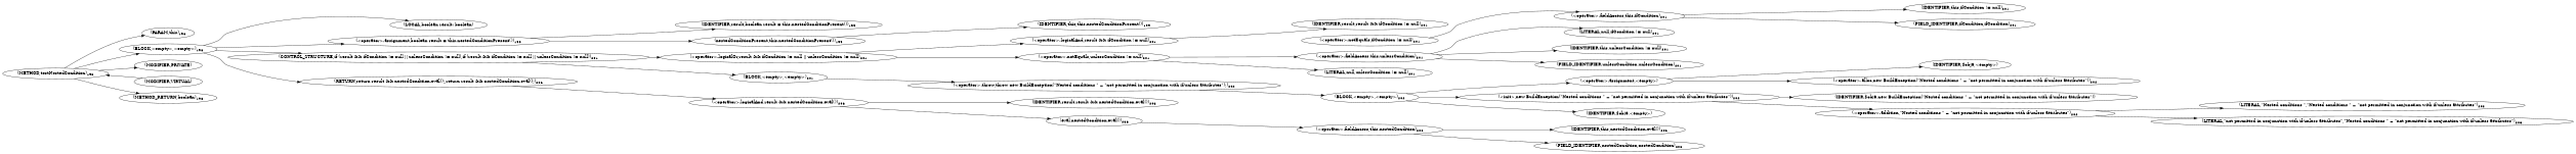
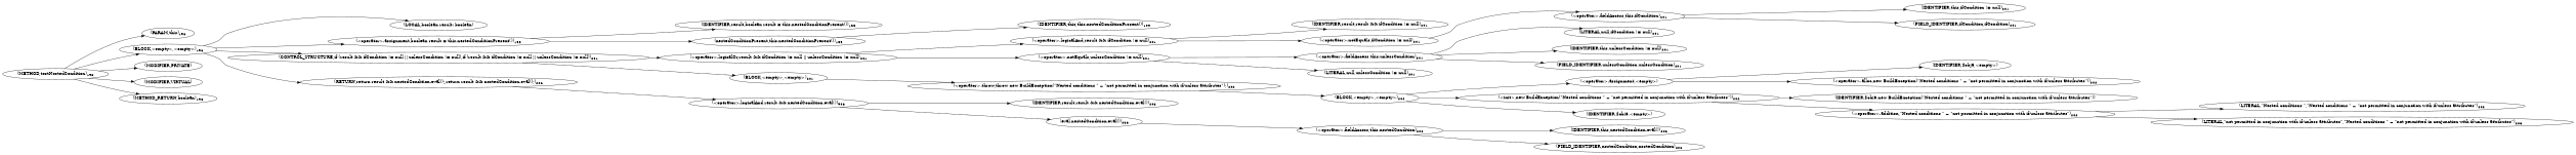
  digraph {
    rankdir=LR
    n1 [label=<(METHOD,testNestedCondition)<SUB>198</SUB>>]
    n2 [label=<(PARAM,this)<SUB>198</SUB>>]
    n3 [label=<(BLOCK,&lt;empty&gt;,&lt;empty&gt;)<SUB>198</SUB>>]
    n4 [label=<(MODIFIER,PRIVATE)>]
    n5 [label=<(MODIFIER,VIRTUAL)>]
    n6 [label=<(METHOD_RETURN,boolean)<SUB>198</SUB>>]
    n7 [label=<(LOCAL,boolean result: boolean)>]
    n8 [label=<(&lt;operator&gt;.assignment,boolean result = this.nestedConditionPresent())<SUB>199</SUB>>]
    n9 [label=<(CONTROL_STRUCTURE,if (result &amp;&amp; ifCondition != null || unlessCondition != null),if (result &amp;&amp; ifCondition != null || unlessCondition != null))<SUB>201</SUB>>]
    n10 [label=<(RETURN,return result &amp;&amp; nestedCondition.eval();,return result &amp;&amp; nestedCondition.eval();)<SUB>206</SUB>>]
    n11 [label=<(IDENTIFIER,result,boolean result = this.nestedConditionPresent())<SUB>199</SUB>>]
    n12 [label=<(nestedConditionPresent,this.nestedConditionPresent())<SUB>199</SUB>>]
    n13 [label=<(&lt;operator&gt;.logicalOr,result &amp;&amp; ifCondition != null || unlessCondition != null)<SUB>201</SUB>>]
    n14 [label=<(BLOCK,&lt;empty&gt;,&lt;empty&gt;)<SUB>201</SUB>>]
-   n15 [label=<(&lt;operator&gt;.logicalAnd,result &amp;&amp; nestedCondition.eval())<SUB>206</SUB>>]
+   n15 [label=<(&lt;operator&gt;.logicalAnd,result &amp;&amp; nestedCondition.eval())<SUB>906</SUB>>]
    n16 [label=<(IDENTIFIER,this,this.nestedConditionPresent())<SUB>199</SUB>>]
    n17 [label=<(&lt;operator&gt;.logicalAnd,result &amp;&amp; ifCondition != null)<SUB>201</SUB>>]
    n18 [label=<(&lt;operator&gt;.notEquals,unlessCondition != null)<SUB>201</SUB>>]
    n19 [label=<(&lt;operator&gt;.throw,throw new BuildException(&quot;Nested conditions &quot; + &quot;not permitted in conjunction with if/unless attributes&quot;);)<SUB>202</SUB>>]
    n20 [label=<(IDENTIFIER,result,result &amp;&amp; ifCondition != null)<SUB>201</SUB>>]
    n21 [label=<(&lt;operator&gt;.notEquals,ifCondition != null)<SUB>201</SUB>>]
    n22 [label=<(&lt;operator&gt;.fieldAccess,this.unlessCondition)<SUB>301</SUB>>]
    n23 [label=<(LITERAL,null,unlessCondition != null)<SUB>201</SUB>>]
    n24 [label=<(&lt;operator&gt;.fieldAccess,this.ifCondition)<SUB>201</SUB>>]
    n25 [label=<(IDENTIFIER,this,ifCondition != null)<SUB>201</SUB>>]
    n26 [label=<(FIELD_IDENTIFIER,ifCondition,ifCondition)<SUB>201</SUB>>]
    n27 [label=<(LITERAL,null,ifCondition != null)<SUB>201</SUB>>]
    n28 [label=<(IDENTIFIER,this,unlessCondition != null)<SUB>201</SUB>>]
    n29 [label=<(FIELD_IDENTIFIER,unlessCondition,unlessCondition)<SUB>201</SUB>>]
    n30 [label=<(BLOCK,&lt;empty&gt;,&lt;empty&gt;)<SUB>202</SUB>>]
    n31 [label=<(&lt;operator&gt;.assignment,&lt;empty&gt;)>]
    n32 [label=<(&lt;init&gt;,new BuildException(&quot;Nested conditions &quot; + &quot;not permitted in conjunction with if/unless attributes&quot;))<SUB>202</SUB>>]
    n33 [label=<(IDENTIFIER,$obj6,&lt;empty&gt;)>]
    n34 [label=<(IDENTIFIER,$obj6,&lt;empty&gt;)>]
    n35 [label=<(&lt;operator&gt;.alloc,new BuildException(&quot;Nested conditions &quot; + &quot;not permitted in conjunction with if/unless attributes&quot;))<SUB>202</SUB>>]
    n36 [label=<(IDENTIFIER,$obj6,new BuildException(&quot;Nested conditions &quot; + &quot;not permitted in conjunction with if/unless attributes&quot;))>]
    n37 [label=<(&lt;operator&gt;.addition,&quot;Nested conditions &quot; + &quot;not permitted in conjunction with if/unless attributes&quot;)<SUB>202</SUB>>]
    n38 [label=<(LITERAL,&quot;Nested conditions &quot;,&quot;Nested conditions &quot; + &quot;not permitted in conjunction with if/unless attributes&quot;)<SUB>202</SUB>>]
    n39 [label=<(LITERAL,&quot;not permitted in conjunction with if/unless attributes&quot;,&quot;Nested conditions &quot; + &quot;not permitted in conjunction with if/unless attributes&quot;)<SUB>203</SUB>>]
    n40 [label=<(IDENTIFIER,result,result &amp;&amp; nestedCondition.eval())<SUB>206</SUB>>]
    n41 [label=<(eval,nestedCondition.eval())<SUB>236</SUB>>]
    n42 [label=<(&lt;operator&gt;.fieldAccess,this.nestedCondition)<SUB>206</SUB>>]
    n43 [label=<(IDENTIFIER,this,nestedCondition.eval())<SUB>206</SUB>>]
    n44 [label=<(FIELD_IDENTIFIER,nestedCondition,nestedCondition)<SUB>206</SUB>>]
    n1 -> n2
    n1 -> n3
    n1 -> n4
-   n5 -> n1
+   n1 -> n5
    n1 -> n6
    n3 -> n7
    n3 -> n8
    n3 -> n9
    n3 -> n10
    n8 -> n11
    n8 -> n12
    n9 -> n13
    n9 -> n14
    n10 -> n15
    n12 -> n16
    n13 -> n17
    n13 -> n18
    n14 -> n19
    n15 -> n40
    n15 -> n41
    n17 -> n20
+   n17 -> n21
    n18 -> n22
    n18 -> n23
    n19 -> n30
    n21 -> n24
    n22 -> n27
    n22 -> n28
    n22 -> n29
    n24 -> n25
    n24 -> n26
    n30 -> n31
    n30 -> n32
    n30 -> n33
    n31 -> n34
    n31 -> n35
    n32 -> n36
    n32 -> n37
    n37 -> n38
    n37 -> n39
    n41 -> n42
    n42 -> n43
    n42 -> n44
  }
